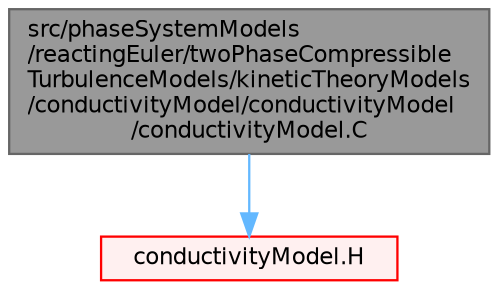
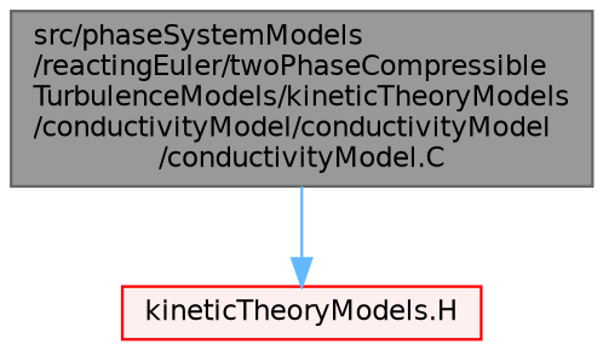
  digraph {
    node [fontname=Helvetica fontsize=10 shape=box style=filled]
    n1 [color=gray40 fillcolor=grey60 fontcolor=black height=0.2 label="src/phaseSystemModels\l/reactingEuler/twoPhaseCompressible\lTurbulenceModels/kineticTheoryModels\l/conductivityModel/conductivityModel\l/conductivityModel.C" width=0.4]
-   n2 [color=red fillcolor="#FFF0F0" height=0.2 label="conductivityModel.H" width=0.4]
+   n2 [color=red fillcolor="#FFF0F0" height=0.2 label="kineticTheoryModels.H" width=0.4]
    n1 -> n2 [color=steelblue1 fontname=Helvetica fontsize=10 labelfontname=Helvetica labelfontsize=10 style=solid]
  }
